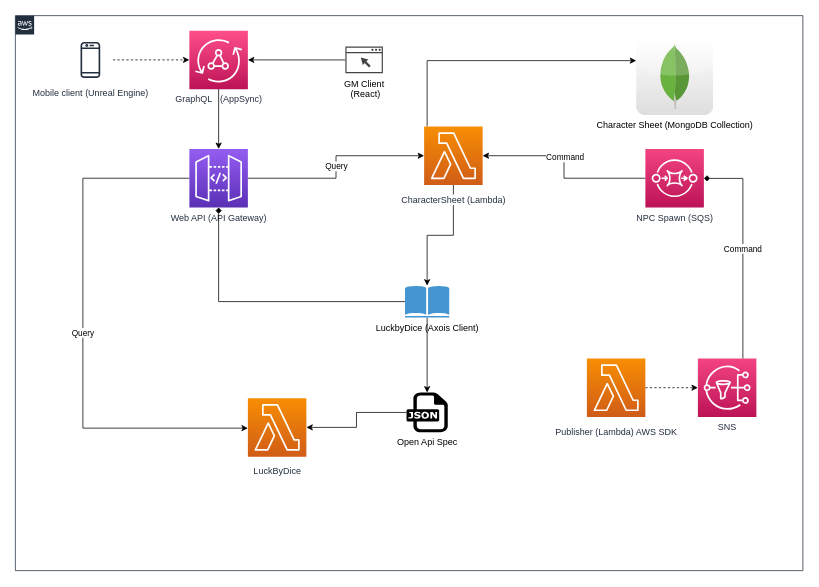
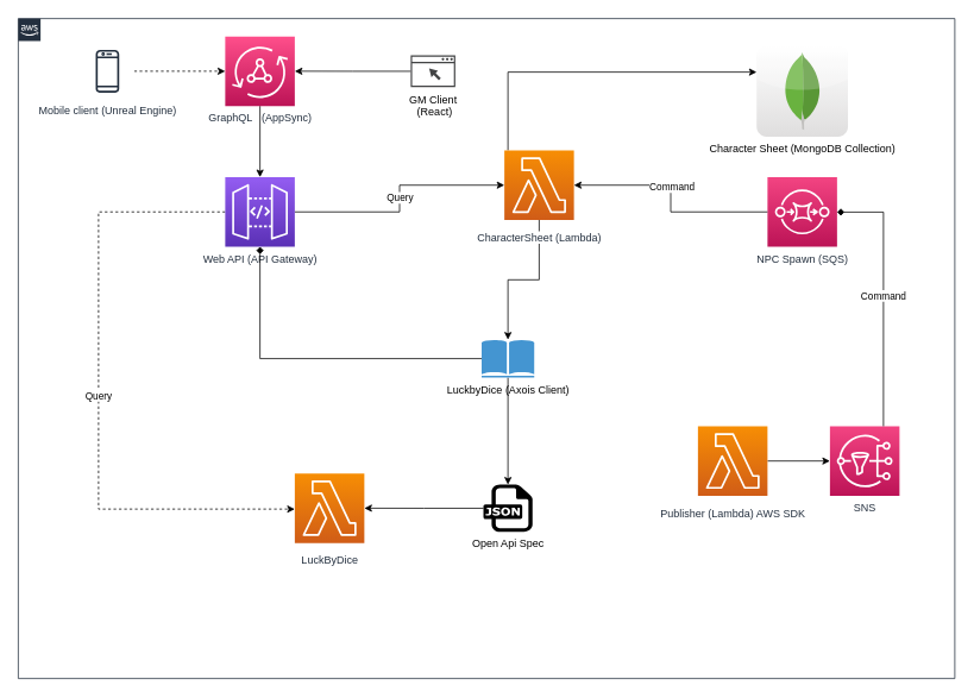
  <mxCell id="0" />
  <mxCell id="1" parent="0" />
  <mxCell id="2" value="" style="points=[[0,0],[0.25,0],[0.5,0],[0.75,0],[1,0],[1,0.25],[1,0.5],[1,0.75],[1,1],[0.75,1],[0.5,1],[0.25,1],[0,1],[0,0.75],[0,0.5],[0,0.25]];outlineConnect=0;gradientColor=none;html=1;whiteSpace=wrap;fontSize=12;fontStyle=0;shape=mxgraph.aws4.group;grIcon=mxgraph.aws4.group_aws_cloud_alt;strokeColor=#232F3E;fillColor=none;verticalAlign=top;align=left;spacingLeft=30;fontColor=#232F3E;dashed=0;labelBackgroundColor=#ffffff;container=1;pointerEvents=0;collapsible=0;recursiveResize=0;" parent="1" vertex="1"><mxGeometry x="20" y="20" width="1050" height="740" as="geometry" /></mxCell>
  <mxCell id="3" style="edgeStyle=orthogonalEdgeStyle;rounded=0;orthogonalLoop=1;jettySize=auto;html=1;" edge="1" parent="2" source="12" target="4"><mxGeometry relative="1" as="geometry" /></mxCell>
  <mxCell id="4" value="&lt;div&gt;LuckByDice&lt;/div&gt;&lt;div&gt;&lt;br&gt;&lt;/div&gt;" style="outlineConnect=0;fontColor=#232F3E;gradientColor=#F78E04;gradientDirection=north;fillColor=#D05C17;strokeColor=#ffffff;dashed=0;verticalLabelPosition=bottom;verticalAlign=top;align=center;html=1;fontSize=12;fontStyle=0;aspect=fixed;shape=mxgraph.aws4.resourceIcon;resIcon=mxgraph.aws4.lambda;labelBackgroundColor=#ffffff;spacingTop=6;" parent="2" vertex="1"><mxGeometry x="310" y="510" width="78" height="78" as="geometry" /></mxCell>
  <mxCell id="5" value="Query" style="edgeStyle=orthogonalEdgeStyle;rounded=0;orthogonalLoop=1;jettySize=auto;html=1;" edge="1" parent="2" source="7" target="10"><mxGeometry relative="1" as="geometry" /></mxCell>
- <mxCell id="6" value="Query" style="edgeStyle=orthogonalEdgeStyle;rounded=0;orthogonalLoop=1;jettySize=auto;html=1;" edge="1" parent="2" source="7" target="4"><mxGeometry relative="1" as="geometry"><Array as="points"><mxPoint x="90" y="217" /><mxPoint x="90" y="550" /></Array></mxGeometry></mxCell>
+ <mxCell id="6" value="Query" style="edgeStyle=orthogonalEdgeStyle;rounded=0;orthogonalLoop=1;jettySize=auto;html=1;dashed=1;" edge="1" parent="2" source="7" target="4"><mxGeometry relative="1" as="geometry"><Array as="points"><mxPoint x="90" y="217" /><mxPoint x="90" y="550" /></Array></mxGeometry></mxCell>
  <mxCell id="7" value="Web API (API Gateway)" style="sketch=0;points=[[0,0,0],[0.25,0,0],[0.5,0,0],[0.75,0,0],[1,0,0],[0,1,0],[0.25,1,0],[0.5,1,0],[0.75,1,0],[1,1,0],[0,0.25,0],[0,0.5,0],[0,0.75,0],[1,0.25,0],[1,0.5,0],[1,0.75,0]];outlineConnect=0;fontColor=#232F3E;gradientColor=#945DF2;gradientDirection=north;fillColor=#5A30B5;strokeColor=#ffffff;dashed=0;verticalLabelPosition=bottom;verticalAlign=top;align=center;html=1;fontSize=12;fontStyle=0;aspect=fixed;shape=mxgraph.aws4.resourceIcon;resIcon=mxgraph.aws4.api_gateway;" vertex="1" parent="2"><mxGeometry x="232" y="177.8" width="78" height="78" as="geometry" /></mxCell>
  <mxCell id="8" style="edgeStyle=orthogonalEdgeStyle;rounded=0;orthogonalLoop=1;jettySize=auto;html=1;" edge="1" parent="2" source="10" target="14"><mxGeometry relative="1" as="geometry" /></mxCell>
  <mxCell id="9" style="edgeStyle=orthogonalEdgeStyle;rounded=0;orthogonalLoop=1;jettySize=auto;html=1;" edge="1" parent="2" source="10" target="20"><mxGeometry relative="1" as="geometry"><Array as="points"><mxPoint x="549" y="60" /></Array></mxGeometry></mxCell>
  <mxCell id="10" value="CharacterSheet (Lambda)" style="outlineConnect=0;fontColor=#232F3E;gradientColor=#F78E04;gradientDirection=north;fillColor=#D05C17;strokeColor=#ffffff;dashed=0;verticalLabelPosition=bottom;verticalAlign=top;align=center;html=1;fontSize=12;fontStyle=0;aspect=fixed;shape=mxgraph.aws4.resourceIcon;resIcon=mxgraph.aws4.lambda;labelBackgroundColor=#ffffff;spacingTop=6;" vertex="1" parent="2"><mxGeometry x="545" y="147.8" width="78" height="78" as="geometry" /></mxCell>
  <mxCell id="11" style="edgeStyle=orthogonalEdgeStyle;rounded=0;orthogonalLoop=1;jettySize=auto;html=1;" edge="1" parent="2" source="14" target="12"><mxGeometry relative="1" as="geometry" /></mxCell>
- <mxCell id="12" value="Open Api Spec" style="dashed=0;outlineConnect=0;html=1;align=center;labelPosition=center;verticalLabelPosition=bottom;verticalAlign=top;shape=mxgraph.weblogos.json" vertex="1" parent="2"><mxGeometry x="521.5" y="502.55" width="55" height="52.9" as="geometry" /></mxCell>
+ <mxCell id="12" value="Open Api Spec" style="dashed=0;outlineConnect=0;html=1;align=center;labelPosition=center;verticalLabelPosition=bottom;verticalAlign=top;shape=mxgraph.weblogos.json" vertex="1" parent="2"><mxGeometry x="521.5" y="522.55" width="55" height="52.9" as="geometry" /></mxCell>
  <mxCell id="13" style="rounded=0;orthogonalLoop=1;jettySize=auto;html=1;elbow=vertical;edgeStyle=orthogonalEdgeStyle;endArrow=diamond;" edge="1" parent="2" source="14" target="7"><mxGeometry relative="1" as="geometry" /></mxCell>
  <mxCell id="14" value="&lt;div&gt;LuckbyDice (Axois Client)&lt;/div&gt;" style="shadow=0;dashed=0;html=1;strokeColor=none;fillColor=#4495D1;labelPosition=center;verticalLabelPosition=bottom;verticalAlign=top;align=center;outlineConnect=0;shape=mxgraph.veeam.library;" vertex="1" parent="2"><mxGeometry x="519.5" y="360" width="59" height="42.6" as="geometry" /></mxCell>
  <mxCell id="15" value="NPC Spawn (SQS)" style="outlineConnect=0;fontColor=#232F3E;gradientColor=#F34482;gradientDirection=north;fillColor=#BC1356;strokeColor=#ffffff;dashed=0;verticalLabelPosition=bottom;verticalAlign=top;align=center;html=1;fontSize=12;fontStyle=0;aspect=fixed;shape=mxgraph.aws4.resourceIcon;resIcon=mxgraph.aws4.sqs;labelBackgroundColor=#ffffff;" parent="2" vertex="1"><mxGeometry x="840" y="177.8" width="78" height="78" as="geometry" /></mxCell>
  <mxCell id="16" style="edgeStyle=orthogonalEdgeStyle;rounded=0;orthogonalLoop=1;jettySize=auto;html=1;" edge="1" parent="2" source="15" target="10"><mxGeometry relative="1" as="geometry" /></mxCell>
  <mxCell id="17" value="Command" style="edgeLabel;html=1;align=center;verticalAlign=middle;resizable=0;points=[];" vertex="1" connectable="0" parent="16"><mxGeometry x="0.112" y="-1" relative="1" as="geometry"><mxPoint as="offset" /></mxGeometry></mxCell>
  <mxCell id="18" value="&lt;div&gt;SNS&lt;/div&gt;" style="outlineConnect=0;fontColor=#232F3E;gradientColor=#F34482;gradientDirection=north;fillColor=#BC1356;strokeColor=#ffffff;dashed=0;verticalLabelPosition=bottom;verticalAlign=top;align=center;html=1;fontSize=12;fontStyle=0;aspect=fixed;shape=mxgraph.aws4.resourceIcon;resIcon=mxgraph.aws4.sns;labelBackgroundColor=#ffffff;" parent="2" vertex="1"><mxGeometry x="910" y="457.1" width="78" height="78" as="geometry" /></mxCell>
  <mxCell id="19" value="Command" style="edgeStyle=orthogonalEdgeStyle;rounded=0;orthogonalLoop=1;jettySize=auto;html=1;endArrow=diamond;endFill=1;strokeWidth=1;" parent="2" source="18" target="15" edge="1"><mxGeometry relative="1" as="geometry"><Array as="points"><mxPoint x="970" y="217" /></Array></mxGeometry></mxCell>
  <mxCell id="20" value="&lt;div&gt;Character Sheet (MongoDB Collection)&lt;/div&gt;" style="dashed=0;outlineConnect=0;html=1;align=center;labelPosition=center;verticalLabelPosition=bottom;verticalAlign=top;shape=mxgraph.webicons.mongodb;gradientColor=#DFDEDE" vertex="1" parent="2"><mxGeometry x="827.8" y="30" width="102.4" height="102.4" as="geometry" /></mxCell>
  <mxCell id="21" style="edgeStyle=orthogonalEdgeStyle;rounded=0;orthogonalLoop=1;jettySize=auto;html=1;" edge="1" parent="2" source="22" target="7"><mxGeometry x="0.203" y="-39" relative="1" as="geometry"><mxPoint as="offset" /></mxGeometry></mxCell>
  <mxCell id="22" value="GraphQL&amp;nbsp;&amp;nbsp; (AppSync)" style="sketch=0;points=[[0,0,0],[0.25,0,0],[0.5,0,0],[0.75,0,0],[1,0,0],[0,1,0],[0.25,1,0],[0.5,1,0],[0.75,1,0],[1,1,0],[0,0.25,0],[0,0.5,0],[0,0.75,0],[1,0.25,0],[1,0.5,0],[1,0.75,0]];outlineConnect=0;fontColor=#232F3E;gradientColor=#FF4F8B;gradientDirection=north;fillColor=#BC1356;strokeColor=#ffffff;dashed=0;verticalLabelPosition=bottom;verticalAlign=top;align=center;html=1;fontSize=12;fontStyle=0;aspect=fixed;shape=mxgraph.aws4.resourceIcon;resIcon=mxgraph.aws4.appsync;" vertex="1" parent="2"><mxGeometry x="232" y="20.0" width="78" height="78" as="geometry" /></mxCell>
  <mxCell id="23" style="edgeStyle=orthogonalEdgeStyle;rounded=0;orthogonalLoop=1;jettySize=auto;html=1;dashed=1;" edge="1" parent="2" source="24" target="22"><mxGeometry relative="1" as="geometry" /></mxCell>
  <mxCell id="24" value="Mobile client (Unreal Engine)" style="sketch=0;outlineConnect=0;fontColor=#232F3E;gradientColor=none;strokeColor=#232F3E;fillColor=#ffffff;dashed=0;verticalLabelPosition=bottom;verticalAlign=top;align=center;html=1;fontSize=12;fontStyle=0;aspect=fixed;shape=mxgraph.aws4.resourceIcon;resIcon=mxgraph.aws4.mobile_client;" vertex="1" parent="2"><mxGeometry x="70" y="29" width="60" height="60" as="geometry" /></mxCell>
  <mxCell id="25" style="edgeStyle=orthogonalEdgeStyle;rounded=0;orthogonalLoop=1;jettySize=auto;html=1;" edge="1" parent="2" source="26" target="22"><mxGeometry relative="1" as="geometry" /></mxCell>
  <mxCell id="26" value="&lt;div&gt;GM Client&lt;/div&gt;&amp;nbsp;(React)" style="sketch=0;pointerEvents=1;shadow=0;dashed=0;html=1;strokeColor=none;fillColor=#434445;aspect=fixed;labelPosition=center;verticalLabelPosition=bottom;verticalAlign=top;align=center;outlineConnect=0;shape=mxgraph.vvd.web_browser;" vertex="1" parent="2"><mxGeometry x="440" y="41.25" width="50" height="35.5" as="geometry" /></mxCell>
- <mxCell id="27" style="edgeStyle=orthogonalEdgeStyle;rounded=0;orthogonalLoop=1;jettySize=auto;html=1;dashed=1;" edge="1" parent="2" source="28" target="18"><mxGeometry relative="1" as="geometry" /></mxCell>
+ <mxCell id="27" style="edgeStyle=orthogonalEdgeStyle;rounded=0;orthogonalLoop=1;jettySize=auto;html=1;" edge="1" parent="2" source="28" target="18"><mxGeometry relative="1" as="geometry" /></mxCell>
  <mxCell id="28" value="Publisher (Lambda) AWS SDK" style="outlineConnect=0;fontColor=#232F3E;gradientColor=#F78E04;gradientDirection=north;fillColor=#D05C17;strokeColor=#ffffff;dashed=0;verticalLabelPosition=bottom;verticalAlign=top;align=center;html=1;fontSize=12;fontStyle=0;aspect=fixed;shape=mxgraph.aws4.resourceIcon;resIcon=mxgraph.aws4.lambda;labelBackgroundColor=#ffffff;spacingTop=6;" vertex="1" parent="2"><mxGeometry x="762" y="457.1" width="78" height="78" as="geometry" /></mxCell>
